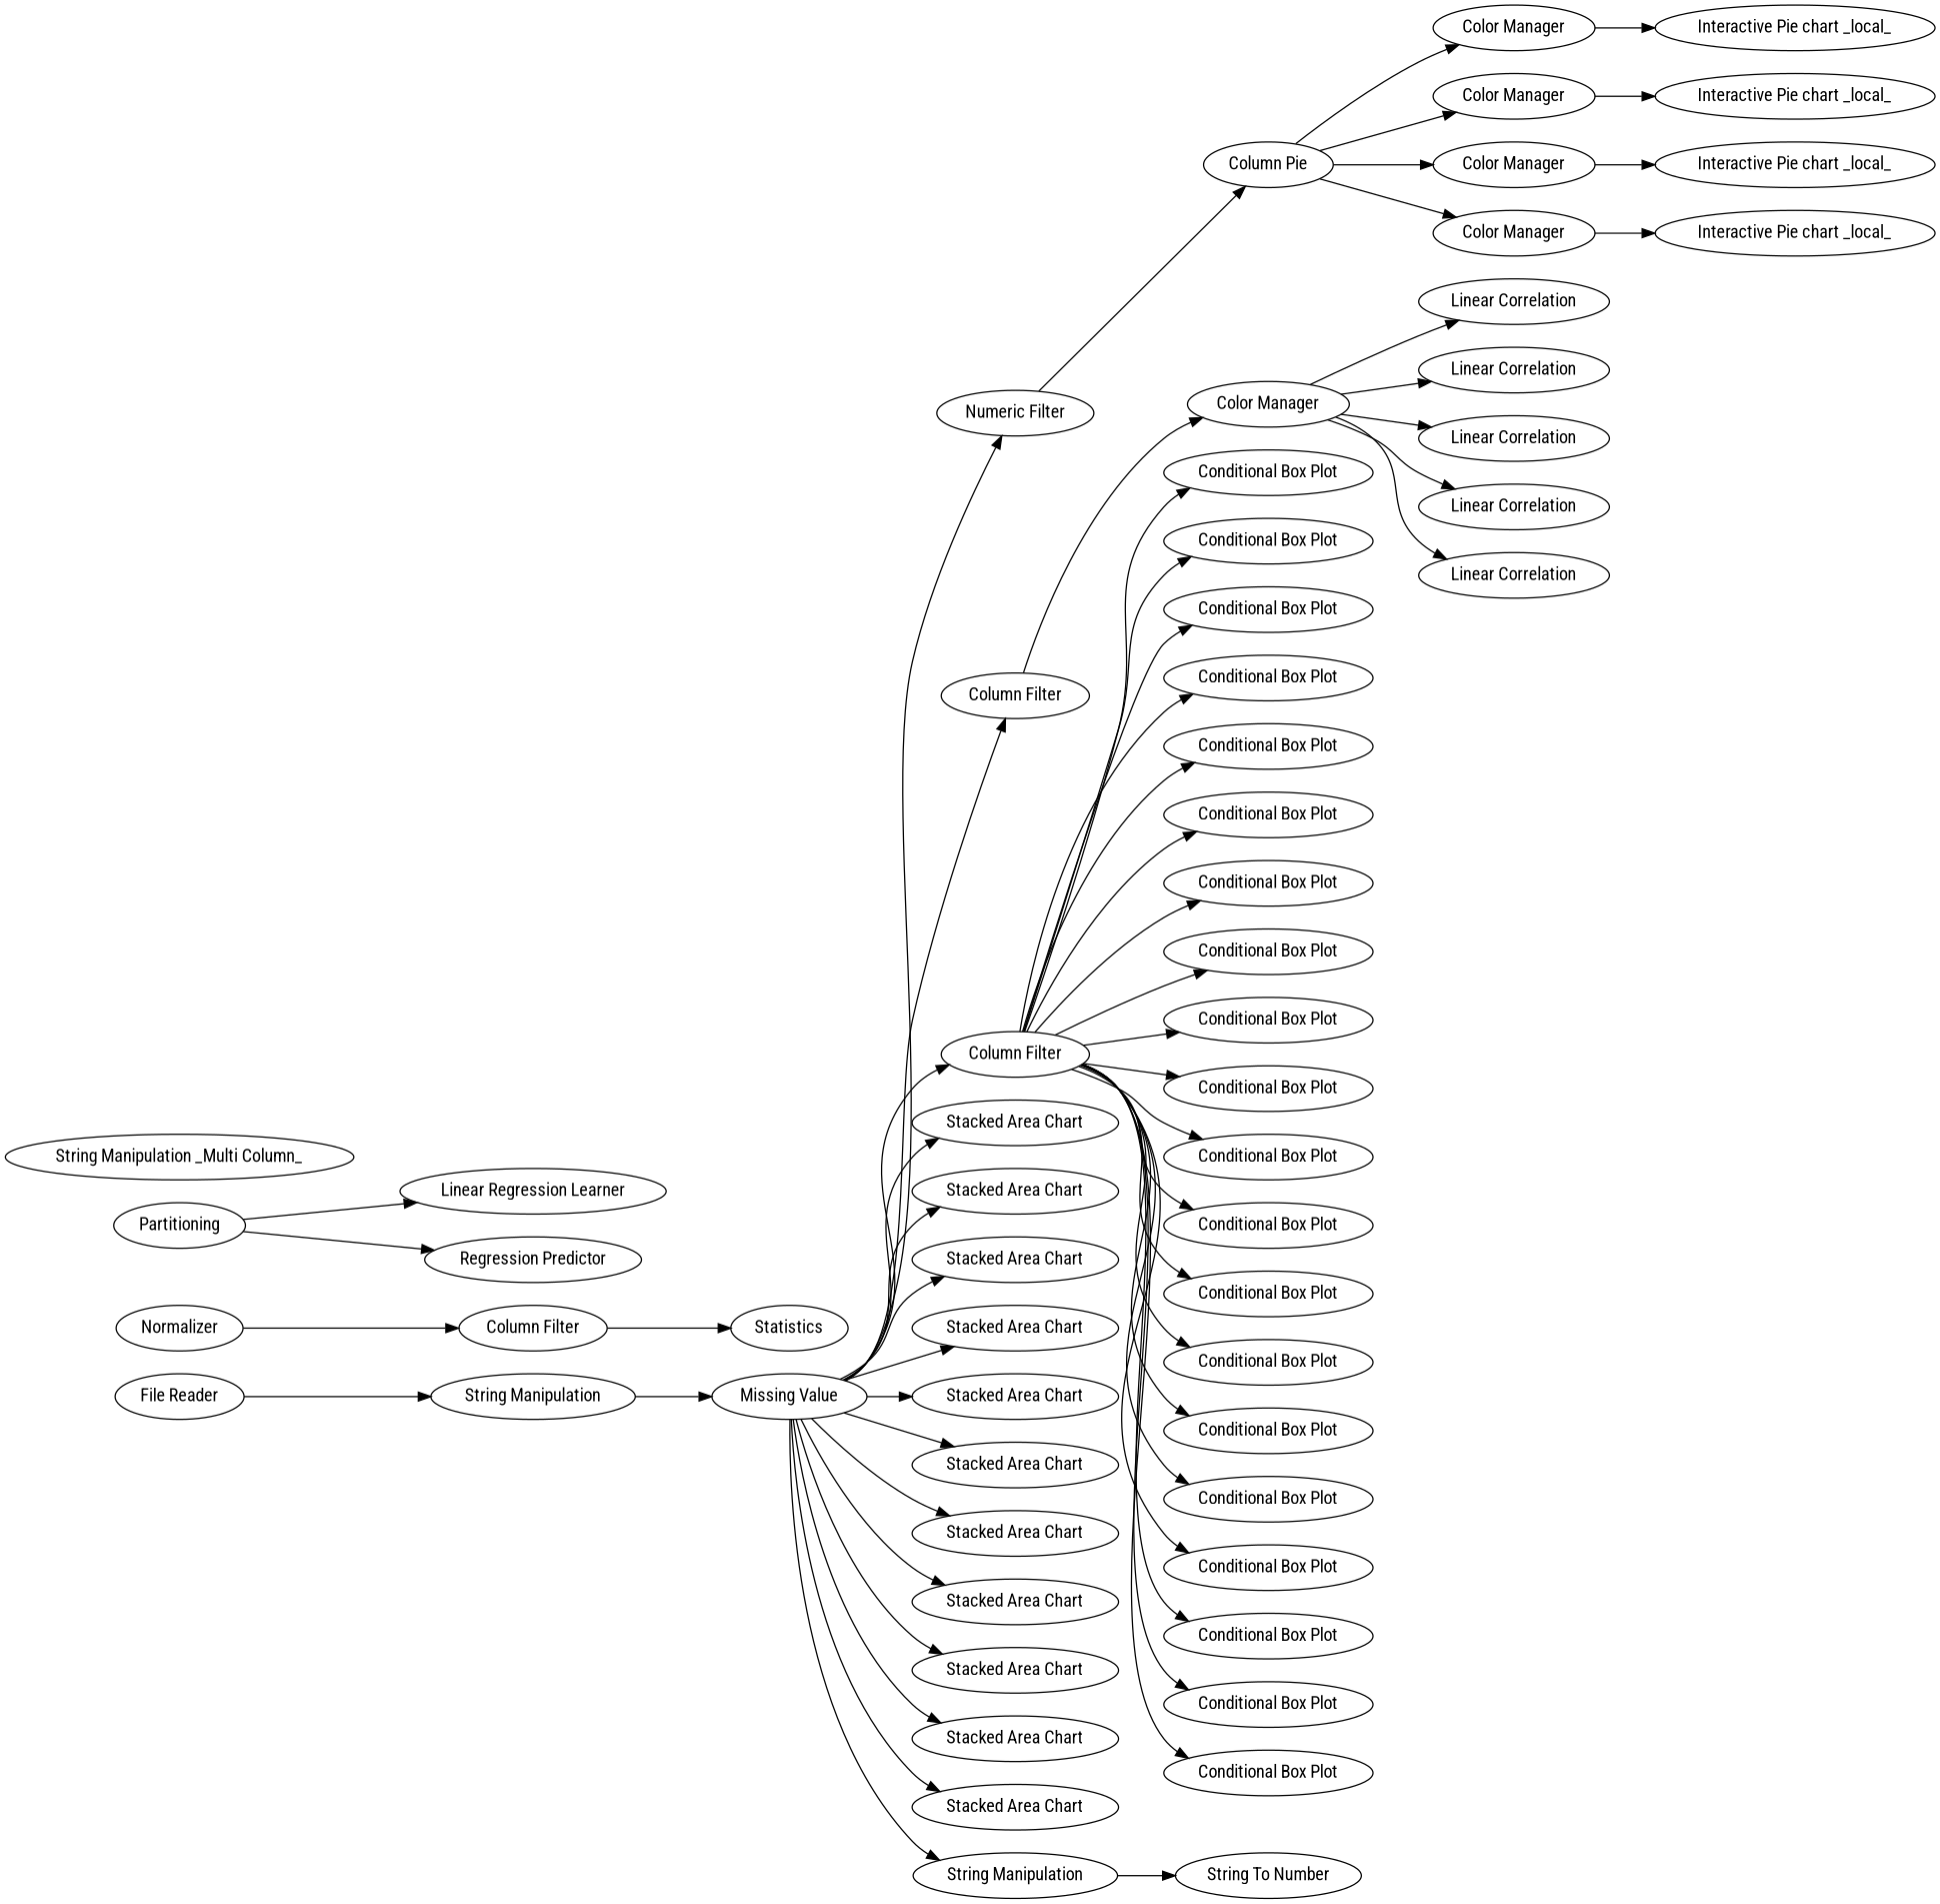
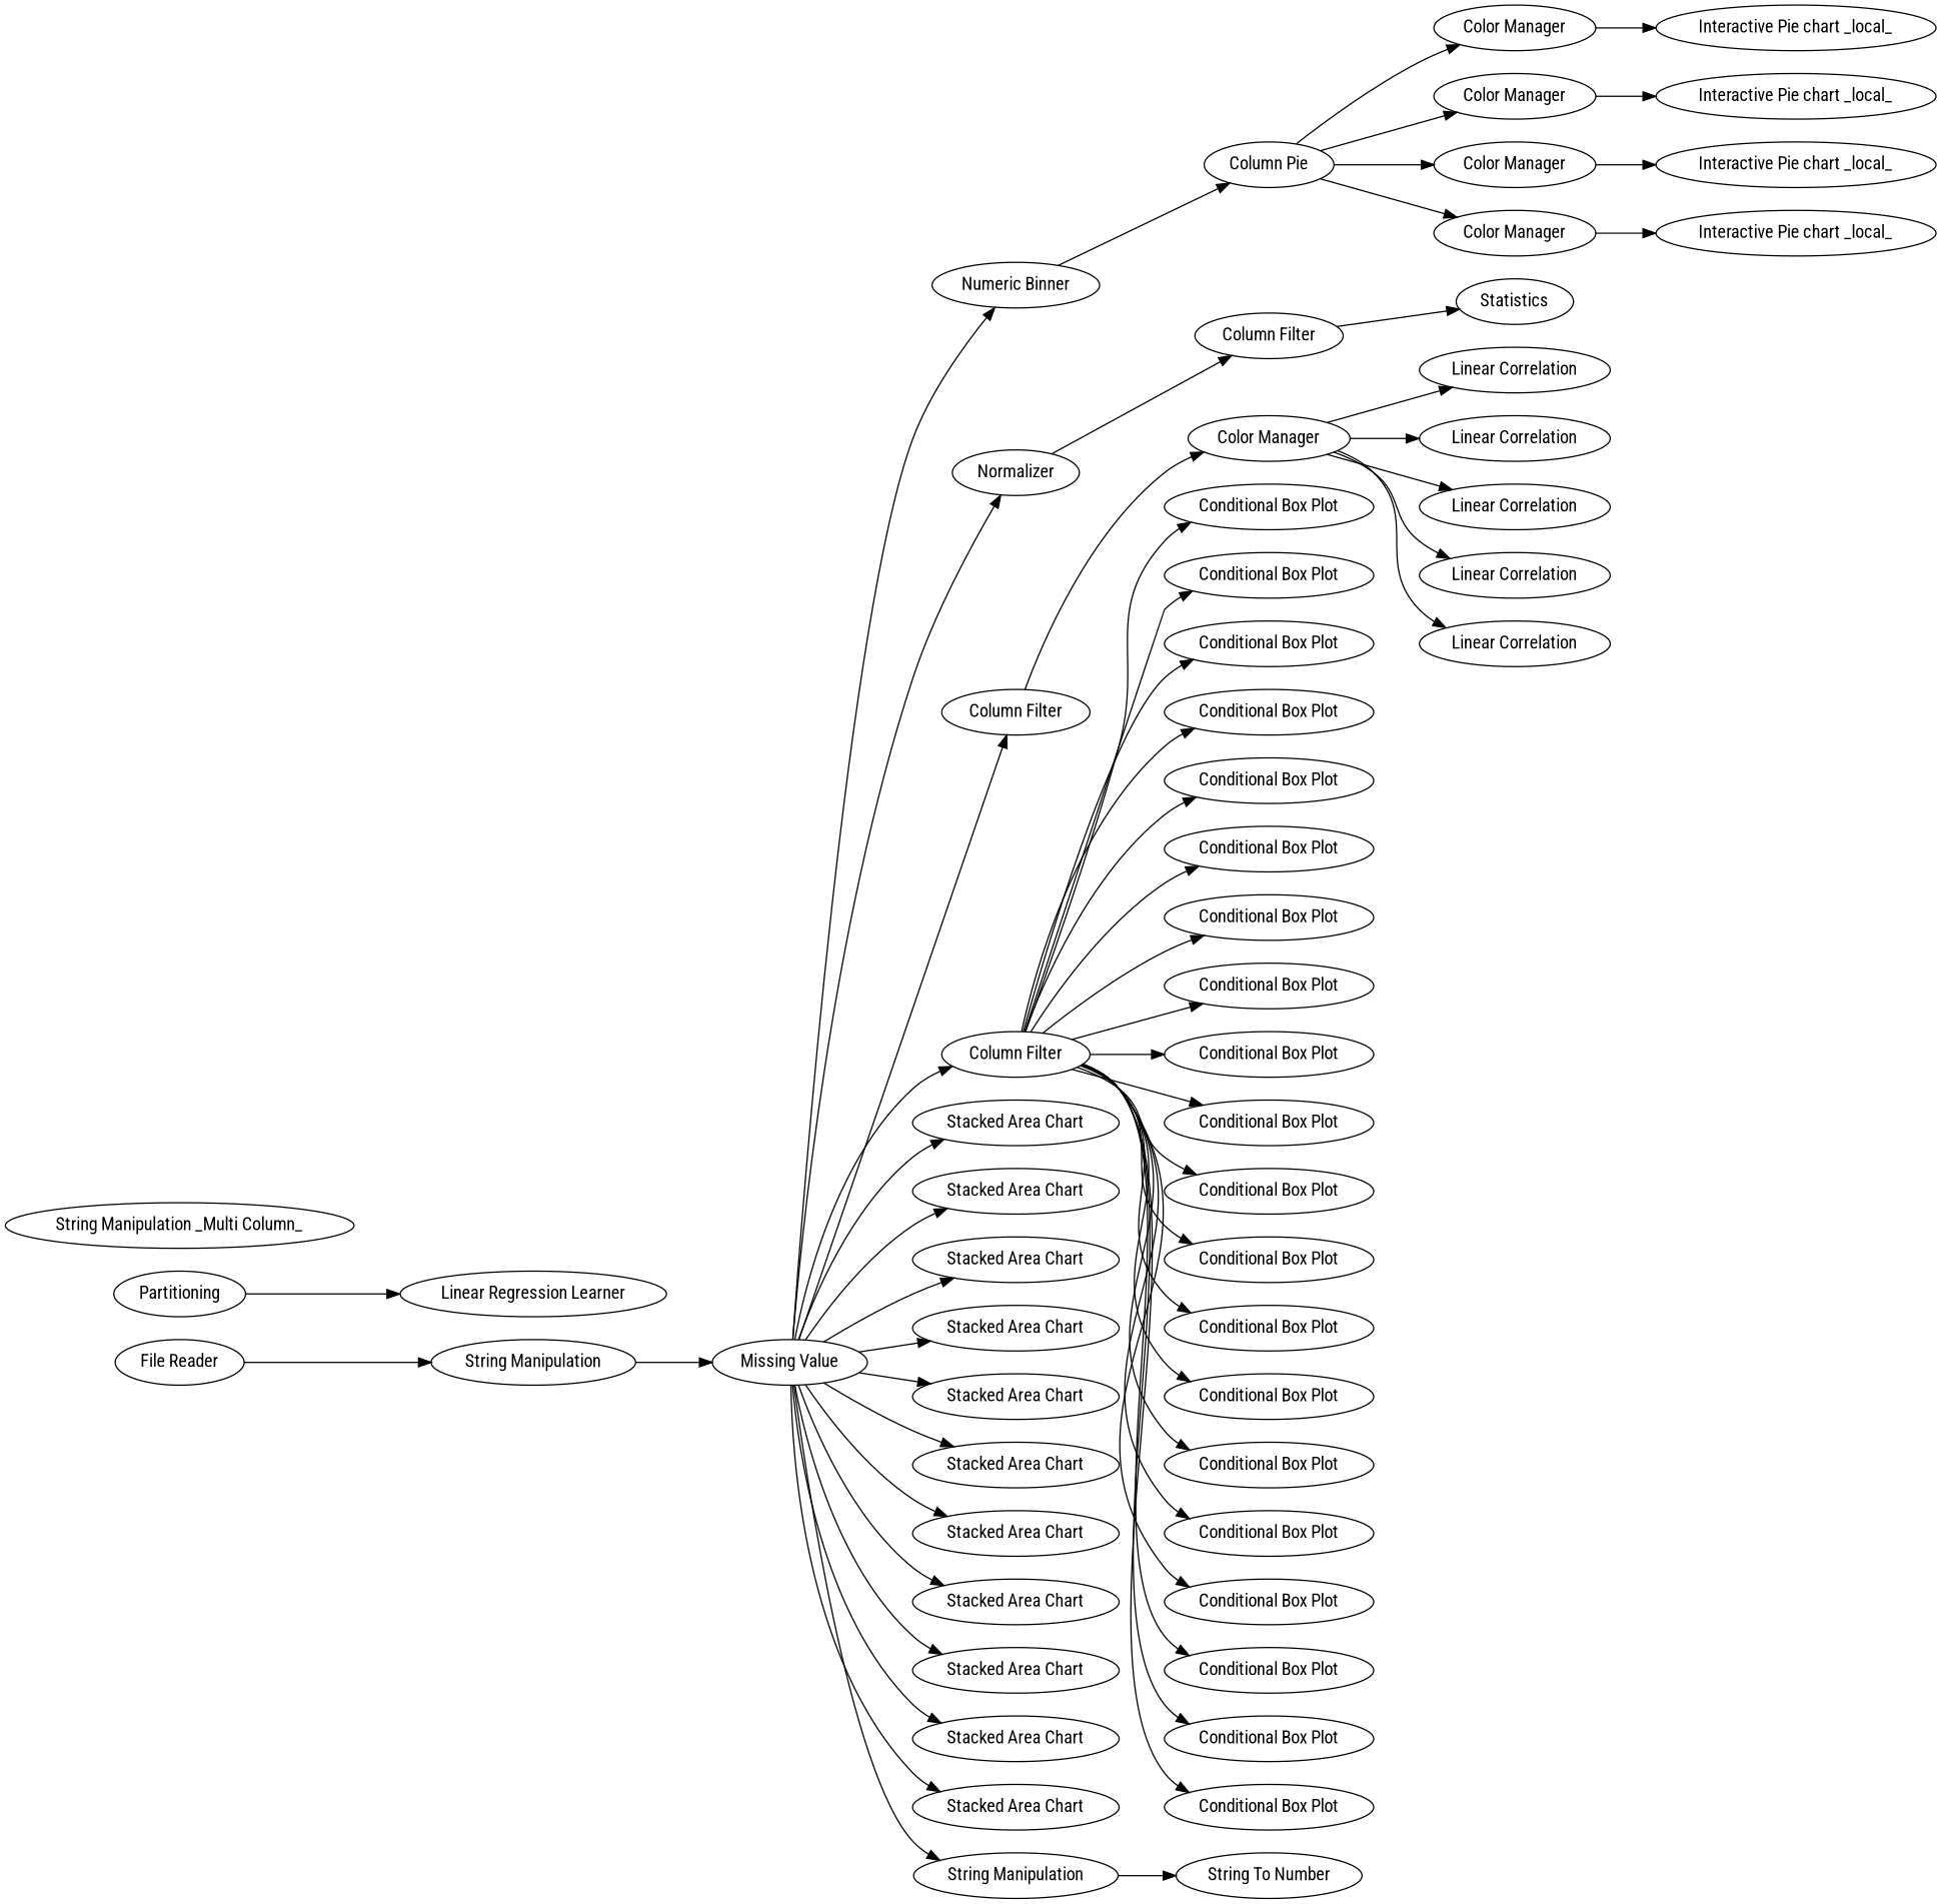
  digraph {
    fontname="Roboto Condensed"
    rankdir=LR
    node [fontname="Roboto Condensed"]
    edge [fontname="Roboto Condensed"]
    n1 [label="File Reader"]
    n2 [label="String Manipulation"]
    n3 [label="Missing Value"]
-   n4 [label="Numeric Filter"]
+   n4 [label="Numeric Binner"]
    n5 [label=Normalizer]
    n6 [label="Column Filter"]
    n7 [label="Column Filter"]
    n8 [label="Stacked Area Chart"]
    n9 [label="Stacked Area Chart"]
    n10 [label="Stacked Area Chart"]
    n11 [label="Stacked Area Chart"]
    n12 [label="Stacked Area Chart"]
    n13 [label="Stacked Area Chart"]
    n14 [label="Stacked Area Chart"]
    n15 [label="Stacked Area Chart"]
    n16 [label="Stacked Area Chart"]
    n17 [label="Stacked Area Chart"]
    n18 [label="Stacked Area Chart"]
    n19 [label="String Manipulation"]
    n20 [label="Column Pie"]
    n21 [label="Column Filter"]
    n22 [label="Color Manager"]
    n23 [label="Conditional Box Plot"]
    n24 [label="Conditional Box Plot"]
    n25 [label="Conditional Box Plot"]
    n26 [label="Conditional Box Plot"]
    n27 [label="Conditional Box Plot"]
    n28 [label="Conditional Box Plot"]
    n29 [label="Conditional Box Plot"]
    n30 [label="Conditional Box Plot"]
    n31 [label="Conditional Box Plot"]
    n32 [label="Conditional Box Plot"]
    n33 [label="Conditional Box Plot"]
    n34 [label="Conditional Box Plot"]
    n35 [label="Conditional Box Plot"]
    n36 [label="Conditional Box Plot"]
    n37 [label="Conditional Box Plot"]
    n38 [label="Conditional Box Plot"]
    n39 [label="Conditional Box Plot"]
    n40 [label="Conditional Box Plot"]
    n41 [label="Conditional Box Plot"]
    n42 [label="Conditional Box Plot"]
    n43 [label="String To Number"]
    n44 [label="Color Manager"]
    n45 [label="Color Manager"]
    n46 [label="Color Manager"]
    n47 [label="Color Manager"]
    n48 [label="Interactive Pie chart _local_"]
    n49 [label="Interactive Pie chart _local_"]
    n50 [label="Interactive Pie chart _local_"]
    n51 [label="Interactive Pie chart _local_"]
    n52 [label=Statistics]
    n53 [label="Linear Correlation"]
    n54 [label="Linear Correlation"]
    n55 [label="Linear Correlation"]
    n56 [label="Linear Correlation"]
    n57 [label="Linear Correlation"]
    n58 [label="Linear Regression Learner"]
-   n59 [label="Regression Predictor"]
    n60 [label=Partitioning]
    n61 [label="String Manipulation _Multi Column_"]
    n1 -> n2
    n2 -> n3
    n3 -> n4
+   n3 -> n5
    n3 -> n6
    n3 -> n7
    n3 -> n8
    n3 -> n9
    n3 -> n10
    n3 -> n11
    n3 -> n12
    n3 -> n13
    n3 -> n14
    n3 -> n15
    n3 -> n16
    n3 -> n17
    n3 -> n18
    n3 -> n19
    n4 -> n20
    n5 -> n21
    n6 -> n22
    n7 -> n23
    n7 -> n24
    n7 -> n25
    n7 -> n26
    n7 -> n27
    n7 -> n28
    n7 -> n29
    n7 -> n30
    n7 -> n31
    n7 -> n32
    n7 -> n33
    n7 -> n34
    n7 -> n35
    n7 -> n36
    n7 -> n37
    n7 -> n38
    n7 -> n39
    n7 -> n40
    n7 -> n41
    n7 -> n42
    n19 -> n43
    n20 -> n44
    n20 -> n45
    n20 -> n46
    n20 -> n47
    n21 -> n52
    n22 -> n53
    n22 -> n54
    n22 -> n55
    n22 -> n56
    n22 -> n57
    n44 -> n48
    n45 -> n49
    n46 -> n50
    n47 -> n51
    n60 -> n58
-   n60 -> n59
  }
